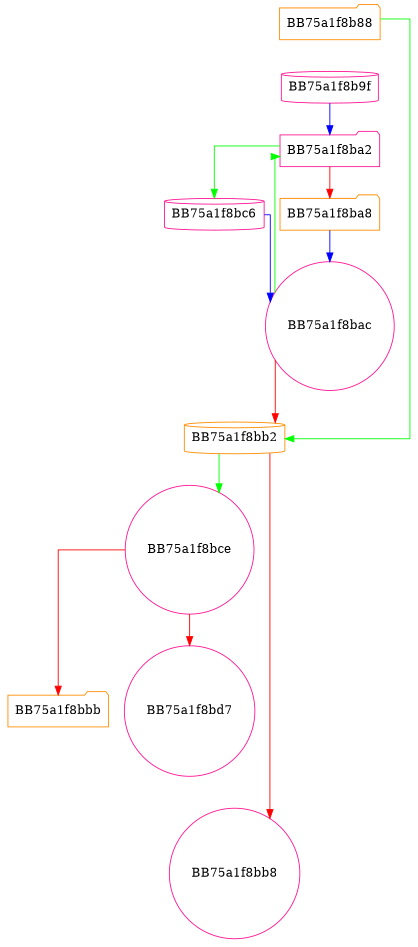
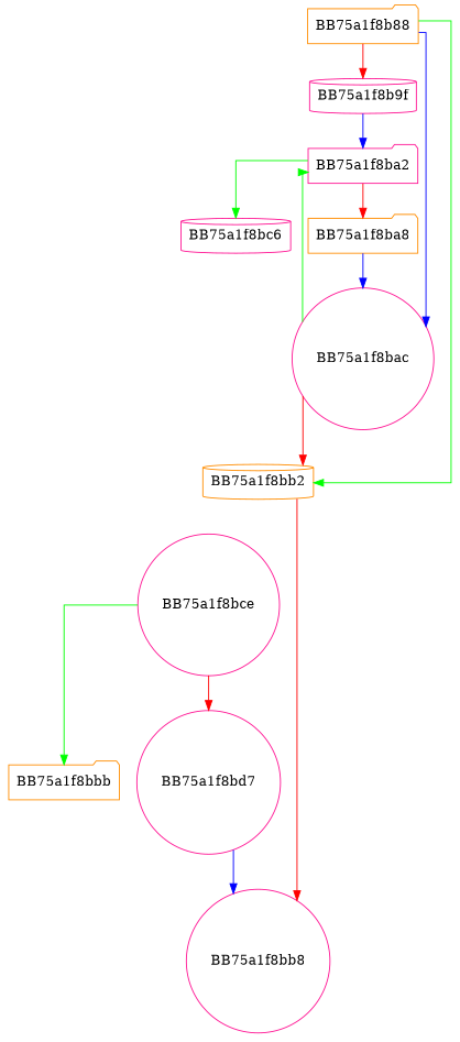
  digraph {
    splines=ortho
    node [color=deeppink shape=folder]
    edge [color=green]
    BB75a1f8b88 [color=darkorange]
    BB75a1f8bb2 [color=darkorange shape=cylinder]
    BB75a1f8b9f [shape=cylinder]
    BB75a1f8bce [shape=circle]
    BB75a1f8bb8 [shape=circle]
    BB75a1f8ba2
    BB75a1f8bbb [color=darkorange]
    BB75a1f8bd7 [shape=circle]
    BB75a1f8bc6 [shape=cylinder]
    BB75a1f8ba8 [color=darkorange]
    BB75a1f8bac [shape=circle]
    BB75a1f8b88 -> BB75a1f8bb2
-   BB75a1f8bb2 -> BB75a1f8bce
+   BB75a1f8b88 -> BB75a1f8b9f [color=red]
    BB75a1f8bb2 -> BB75a1f8bb8 [color=red]
    BB75a1f8b9f -> BB75a1f8ba2 [color=blue]
-   BB75a1f8bce -> BB75a1f8bbb [color=red]
+   BB75a1f8bce -> BB75a1f8bbb
    BB75a1f8bce -> BB75a1f8bd7 [color=red]
    BB75a1f8ba2 -> BB75a1f8bc6
    BB75a1f8ba2 -> BB75a1f8ba8 [color=red]
-   BB75a1f8bc6 -> BB75a1f8bac [color=blue]
+   BB75a1f8bd7 -> BB75a1f8bb8 [color=blue]
+   BB75a1f8b88 -> BB75a1f8bac [color=blue]
    BB75a1f8ba8 -> BB75a1f8bac [color=blue]
    BB75a1f8bac -> BB75a1f8bb2 [color=red]
    BB75a1f8bac -> BB75a1f8ba2
  }
